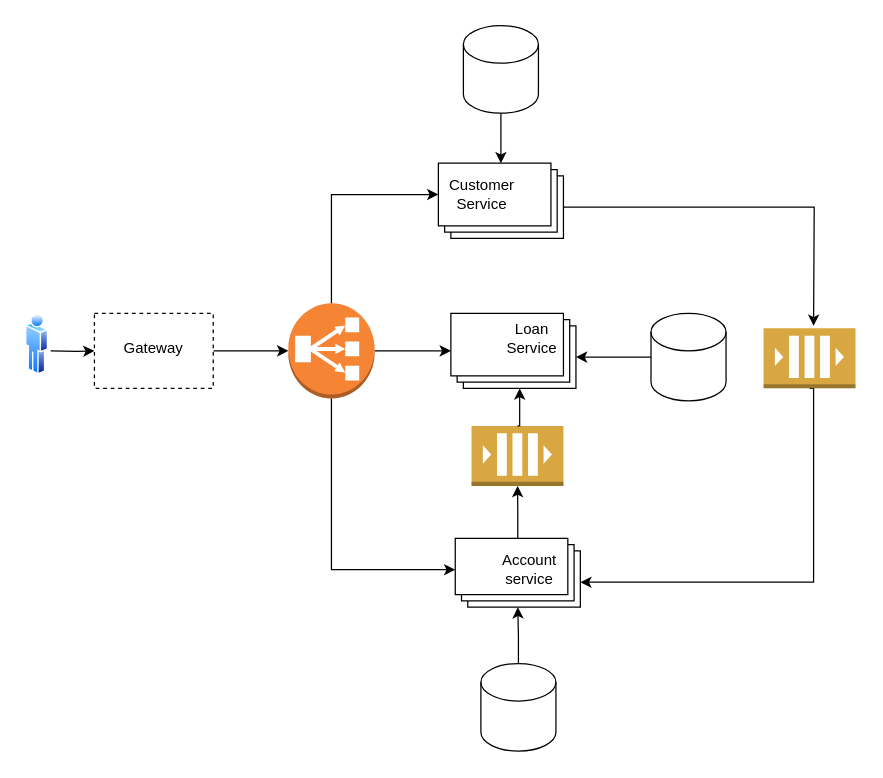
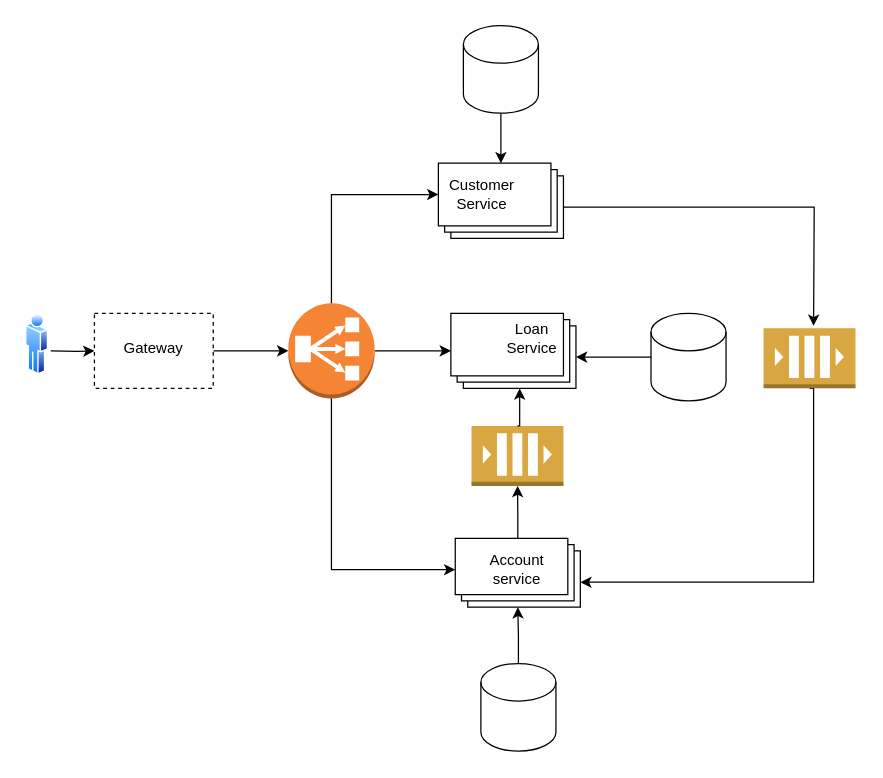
  <mxCell id="0" />
  <mxCell id="1" parent="0" />
  <mxCell id="2" value="" style="edgeStyle=orthogonalEdgeStyle;rounded=0;orthogonalLoop=1;jettySize=auto;html=1;" edge="1" parent="1" target="4"><mxGeometry relative="1" as="geometry"><mxPoint x="40" y="280" as="sourcePoint" /></mxGeometry></mxCell>
  <mxCell id="3" style="edgeStyle=orthogonalEdgeStyle;rounded=0;orthogonalLoop=1;jettySize=auto;html=1;exitX=1;exitY=0.5;exitDx=0;exitDy=0;" edge="1" parent="1" source="4" target="7"><mxGeometry relative="1" as="geometry" /></mxCell>
  <mxCell id="4" value="&lt;div style=&quot;text-align: justify;&quot;&gt;&lt;br&gt;&lt;/div&gt;&lt;div style=&quot;text-align: justify;&quot;&gt;Gateway&lt;/div&gt;" style="whiteSpace=wrap;html=1;verticalAlign=top;dashed=1;" vertex="1" parent="1"><mxGeometry x="75" y="250" width="95" height="60" as="geometry" /></mxCell>
  <mxCell id="5" value="" style="image;aspect=fixed;perimeter=ellipsePerimeter;html=1;align=center;shadow=0;dashed=0;spacingTop=3;image=img/lib/active_directory/user.svg;" vertex="1" parent="1"><mxGeometry x="20" y="250" width="18.5" height="50" as="geometry" /></mxCell>
  <mxCell id="6" style="edgeStyle=orthogonalEdgeStyle;rounded=0;orthogonalLoop=1;jettySize=auto;html=1;exitX=1;exitY=0.5;exitDx=0;exitDy=0;exitPerimeter=0;" edge="1" parent="1" source="7"><mxGeometry relative="1" as="geometry"><mxPoint x="360" y="280" as="targetPoint" /></mxGeometry></mxCell>
  <mxCell id="7" value="" style="outlineConnect=0;dashed=0;verticalLabelPosition=bottom;verticalAlign=top;align=center;html=1;shape=mxgraph.aws3.classic_load_balancer;fillColor=#F58534;gradientColor=none;" vertex="1" parent="1"><mxGeometry x="230" y="242" width="69" height="76" as="geometry" /></mxCell>
  <mxCell id="8" value="" style="edgeStyle=orthogonalEdgeStyle;rounded=0;orthogonalLoop=1;jettySize=auto;html=1;" edge="1" parent="1" source="9" target="26"><mxGeometry relative="1" as="geometry" /></mxCell>
  <mxCell id="9" value="" style="verticalLabelPosition=bottom;verticalAlign=top;html=1;shape=mxgraph.basic.layered_rect;dx=10;outlineConnect=0;whiteSpace=wrap;" vertex="1" parent="1"><mxGeometry x="363.5" y="430" width="100" height="55" as="geometry" /></mxCell>
- <mxCell id="10" value="Account service" style="text;html=1;align=center;verticalAlign=middle;whiteSpace=wrap;rounded=0;" vertex="1" parent="1"><mxGeometry x="393.25" y="440" width="60" height="30" as="geometry" /></mxCell>
+ <mxCell id="10" value="Account service" style="text;html=1;align=center;verticalAlign=middle;whiteSpace=wrap;rounded=0;" vertex="1" parent="1"><mxGeometry x="383.25" y="440" width="60" height="30" as="geometry" /></mxCell>
  <mxCell id="11" value="&lt;span style=&quot;color: rgba(0, 0, 0, 0); font-family: monospace; font-size: 0px; text-align: start; text-wrap-mode: nowrap;&quot;&gt;%3CmxGraphModel%3E%3Croot%3E%3CmxCell%20id%3D%220%22%2F%3E%3CmxCell%20id%3D%221%22%20parent%3D%220%22%2F%3E%3CmxCell%20id%3D%222%22%20value%3D%22Account%20service%22%20style%3D%22text%3Bhtml%3D1%3Balign%3Dcenter%3BverticalAlign%3Dmiddle%3BwhiteSpace%3Dwrap%3Brounded%3D0%3B%22%20vertex%3D%221%22%20parent%3D%221%22%3E%3CmxGeometry%20x%3D%22400%22%20y%3D%22340%22%20width%3D%2260%22%20height%3D%2230%22%20as%3D%22geometry%22%2F%3E%3C%2FmxCell%3E%3C%2Froot%3E%3C%2FmxGraphModel%3E&lt;/span&gt;" style="verticalLabelPosition=bottom;verticalAlign=top;html=1;shape=mxgraph.basic.layered_rect;dx=10;outlineConnect=0;whiteSpace=wrap;" vertex="1" parent="1"><mxGeometry x="360" y="250" width="100" height="60" as="geometry" /></mxCell>
  <mxCell id="12" value="Loan Service" style="text;html=1;align=center;verticalAlign=middle;whiteSpace=wrap;rounded=0;" vertex="1" parent="1"><mxGeometry x="395" y="255" width="60" height="30" as="geometry" /></mxCell>
  <mxCell id="13" style="edgeStyle=orthogonalEdgeStyle;rounded=0;orthogonalLoop=1;jettySize=auto;html=1;exitX=0;exitY=0;exitDx=100;exitDy=35;exitPerimeter=0;" edge="1" parent="1" source="14"><mxGeometry relative="1" as="geometry"><mxPoint x="650" y="260" as="targetPoint" /></mxGeometry></mxCell>
  <mxCell id="14" value="&lt;span style=&quot;color: rgba(0, 0, 0, 0); font-family: monospace; font-size: 0px; text-align: start; text-wrap-mode: nowrap;&quot;&gt;%3CmxGraphModel%3E%3Croot%3E%3CmxCell%20id%3D%220%22%2F%3E%3CmxCell%20id%3D%221%22%20parent%3D%220%22%2F%3E%3CmxCell%20id%3D%222%22%20value%3D%22Account%20service%22%20style%3D%22text%3Bhtml%3D1%3Balign%3Dcenter%3BverticalAlign%3Dmiddle%3BwhiteSpace%3Dwrap%3Brounded%3D0%3B%22%20vertex%3D%221%22%20parent%3D%221%22%3E%3CmxGeometry%20x%3D%22400%22%20y%3D%22340%22%20width%3D%2260%22%20height%3D%2230%22%20as%3D%22geometry%22%2F%3E%3C%2FmxCell%3E%3C%2Froot%3E%3C%2FmxGraphModel%3E&lt;/span&gt;" style="verticalLabelPosition=bottom;verticalAlign=top;html=1;shape=mxgraph.basic.layered_rect;dx=10;outlineConnect=0;whiteSpace=wrap;" vertex="1" parent="1"><mxGeometry x="350" y="130" width="100" height="60" as="geometry" /></mxCell>
  <mxCell id="15" value="Customer Service" style="text;html=1;align=center;verticalAlign=middle;whiteSpace=wrap;rounded=0;" vertex="1" parent="1"><mxGeometry x="355" y="140" width="60" height="30" as="geometry" /></mxCell>
  <mxCell id="16" value="" style="edgeStyle=orthogonalEdgeStyle;rounded=0;orthogonalLoop=1;jettySize=auto;html=1;" edge="1" parent="1" source="17"><mxGeometry relative="1" as="geometry"><mxPoint x="400" y="130" as="targetPoint" /></mxGeometry></mxCell>
  <mxCell id="17" value="" style="shape=cylinder3;whiteSpace=wrap;html=1;boundedLbl=1;backgroundOutline=1;size=15;" vertex="1" parent="1"><mxGeometry x="370" y="20" width="60" height="70" as="geometry" /></mxCell>
  <mxCell id="18" style="edgeStyle=orthogonalEdgeStyle;rounded=0;orthogonalLoop=1;jettySize=auto;html=1;exitX=0.5;exitY=0;exitDx=0;exitDy=0;exitPerimeter=0;" edge="1" parent="1" source="19" target="9"><mxGeometry relative="1" as="geometry" /></mxCell>
  <mxCell id="19" value="" style="shape=cylinder3;whiteSpace=wrap;html=1;boundedLbl=1;backgroundOutline=1;size=15;" vertex="1" parent="1"><mxGeometry x="384" y="530" width="60" height="70" as="geometry" /></mxCell>
  <mxCell id="20" value="" style="shape=cylinder3;whiteSpace=wrap;html=1;boundedLbl=1;backgroundOutline=1;size=15;" vertex="1" parent="1"><mxGeometry x="520" y="250" width="60" height="70" as="geometry" /></mxCell>
  <mxCell id="21" style="edgeStyle=orthogonalEdgeStyle;rounded=0;orthogonalLoop=1;jettySize=auto;html=1;entryX=0;entryY=0;entryDx=100;entryDy=35;entryPerimeter=0;" edge="1" parent="1" source="20" target="11"><mxGeometry relative="1" as="geometry" /></mxCell>
  <mxCell id="22" style="edgeStyle=orthogonalEdgeStyle;rounded=0;orthogonalLoop=1;jettySize=auto;html=1;exitX=0.5;exitY=0;exitDx=0;exitDy=0;exitPerimeter=0;entryX=0;entryY=0;entryDx=0;entryDy=25;entryPerimeter=0;" edge="1" parent="1" source="7" target="14"><mxGeometry relative="1" as="geometry" /></mxCell>
  <mxCell id="23" style="edgeStyle=orthogonalEdgeStyle;rounded=0;orthogonalLoop=1;jettySize=auto;html=1;exitX=0.5;exitY=1;exitDx=0;exitDy=0;exitPerimeter=0;entryX=0;entryY=0;entryDx=0;entryDy=25;entryPerimeter=0;" edge="1" parent="1" source="7" target="9"><mxGeometry relative="1" as="geometry" /></mxCell>
  <mxCell id="24" style="edgeStyle=orthogonalEdgeStyle;rounded=0;orthogonalLoop=1;jettySize=auto;html=1;entryX=0;entryY=0;entryDx=100;entryDy=35;entryPerimeter=0;exitX=0.5;exitY=1;exitDx=0;exitDy=0;exitPerimeter=0;" edge="1" parent="1" source="25" target="9"><mxGeometry relative="1" as="geometry"><mxPoint x="650" y="320" as="sourcePoint" /><Array as="points"><mxPoint x="650" y="310" /><mxPoint x="650" y="465" /></Array></mxGeometry></mxCell>
  <mxCell id="25" value="" style="outlineConnect=0;dashed=0;verticalLabelPosition=bottom;verticalAlign=top;align=center;html=1;shape=mxgraph.aws3.queue;fillColor=#D9A741;gradientColor=none;" vertex="1" parent="1"><mxGeometry x="610" y="262" width="73.5" height="48" as="geometry" /></mxCell>
  <mxCell id="26" value="" style="outlineConnect=0;dashed=0;verticalLabelPosition=bottom;verticalAlign=top;align=center;html=1;shape=mxgraph.aws3.queue;fillColor=#D9A741;gradientColor=none;" vertex="1" parent="1"><mxGeometry x="376.5" y="340" width="73.5" height="48" as="geometry" /></mxCell>
  <mxCell id="27" style="edgeStyle=orthogonalEdgeStyle;rounded=0;orthogonalLoop=1;jettySize=auto;html=1;exitX=0.5;exitY=0;exitDx=0;exitDy=0;exitPerimeter=0;entryX=0;entryY=0;entryDx=55;entryDy=60;entryPerimeter=0;" edge="1" parent="1" source="26" target="11"><mxGeometry relative="1" as="geometry" /></mxCell>
